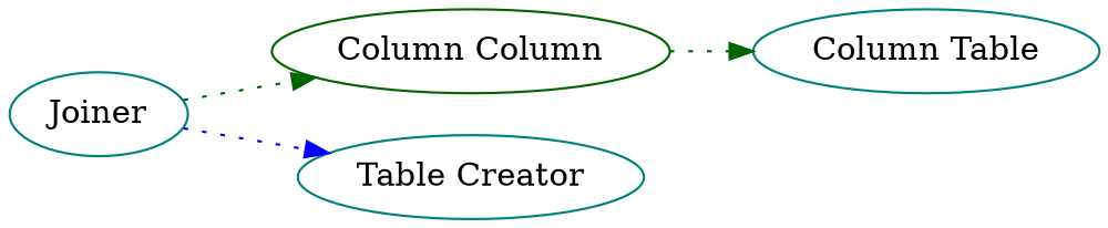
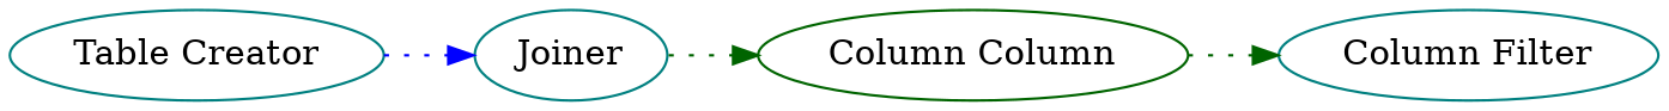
  digraph {
    rankdir=LR
    node [color=teal shape=ellipse]
    edge [color=darkgreen style=dotted]
    n1 [color=darkgreen label="Column Column"]
-   n2 [label="Column Table"]
+   n2 [label="Column Filter"]
    n3 [label="Table Creator"]
    n4 [label=Joiner]
    n1 -> n2
-   n4 -> n3 [color=blue]
+   n3 -> n4 [color=blue]
    n4 -> n1
  }
